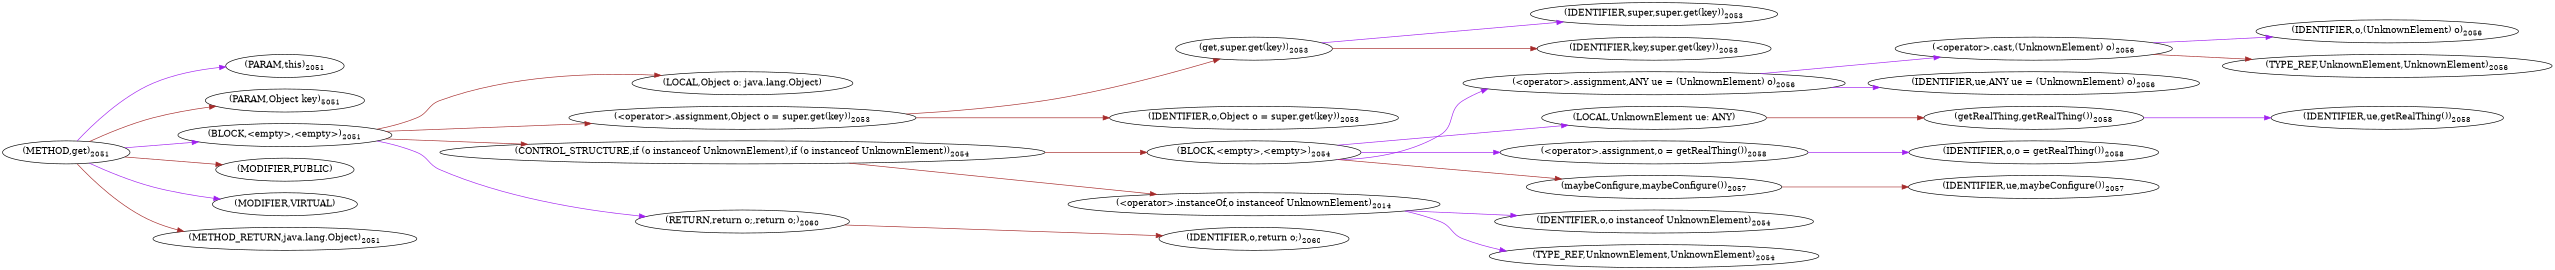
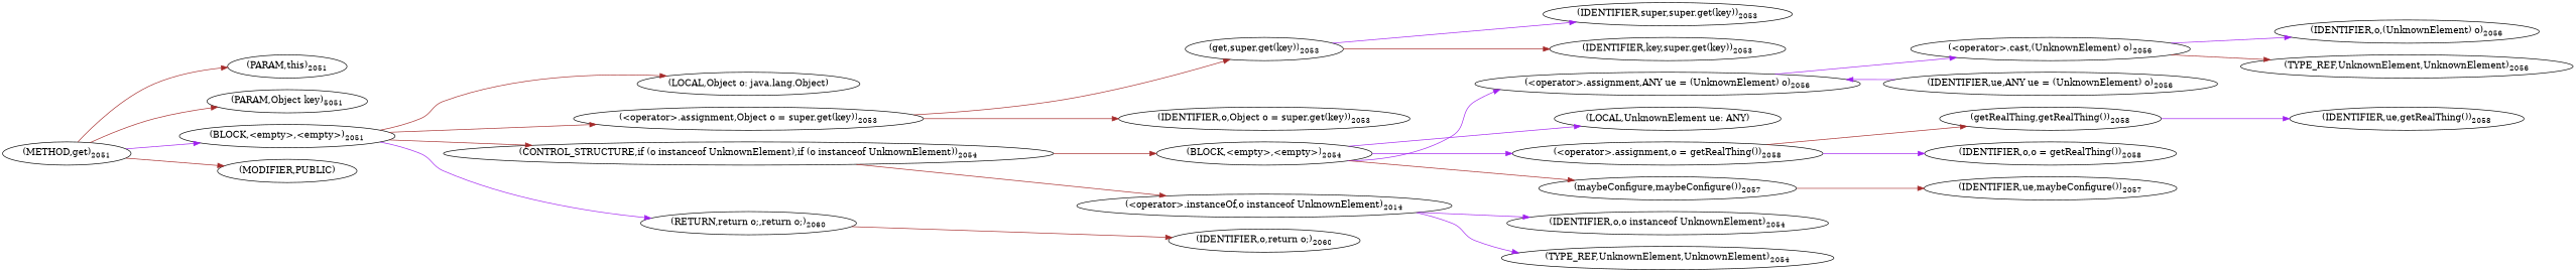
  digraph {
    rankdir=LR
    edge [color=brown]
    n1 [label=<(METHOD,get)<SUB>2051</SUB>>]
    n2 [label=<(PARAM,this)<SUB>2051</SUB>>]
    n3 [label=<(PARAM,Object key)<SUB>5051</SUB>>]
    n4 [label=<(BLOCK,&lt;empty&gt;,&lt;empty&gt;)<SUB>2051</SUB>>]
    n5 [label=<(MODIFIER,PUBLIC)>]
-   n6 [label=<(MODIFIER,VIRTUAL)>]
-   n7 [label=<(METHOD_RETURN,java.lang.Object)<SUB>2051</SUB>>]
    n8 [label=<(LOCAL,Object o: java.lang.Object)>]
    n9 [label=<(&lt;operator&gt;.assignment,Object o = super.get(key))<SUB>2053</SUB>>]
    n10 [label=<(CONTROL_STRUCTURE,if (o instanceof UnknownElement),if (o instanceof UnknownElement))<SUB>2054</SUB>>]
    n11 [label=<(RETURN,return o;,return o;)<SUB>2060</SUB>>]
    n12 [label=<(IDENTIFIER,o,Object o = super.get(key))<SUB>2053</SUB>>]
    n13 [label=<(get,super.get(key))<SUB>2053</SUB>>]
    n14 [label=<(&lt;operator&gt;.instanceOf,o instanceof UnknownElement)<SUB>2014</SUB>>]
    n15 [label=<(BLOCK,&lt;empty&gt;,&lt;empty&gt;)<SUB>2054</SUB>>]
    n16 [label=<(IDENTIFIER,o,return o;)<SUB>2060</SUB>>]
    n17 [label=<(IDENTIFIER,super,super.get(key))<SUB>2053</SUB>>]
    n18 [label=<(IDENTIFIER,key,super.get(key))<SUB>2053</SUB>>]
    n19 [label=<(IDENTIFIER,o,o instanceof UnknownElement)<SUB>2054</SUB>>]
    n20 [label=<(TYPE_REF,UnknownElement,UnknownElement)<SUB>2054</SUB>>]
    n21 [label=<(LOCAL,UnknownElement ue: ANY)>]
    n22 [label=<(&lt;operator&gt;.assignment,ANY ue = (UnknownElement) o)<SUB>2056</SUB>>]
    n23 [label=<(maybeConfigure,maybeConfigure())<SUB>2057</SUB>>]
    n24 [label=<(&lt;operator&gt;.assignment,o = getRealThing())<SUB>2058</SUB>>]
    n25 [label=<(IDENTIFIER,ue,ANY ue = (UnknownElement) o)<SUB>2056</SUB>>]
    n26 [label=<(&lt;operator&gt;.cast,(UnknownElement) o)<SUB>2056</SUB>>]
    n27 [label=<(IDENTIFIER,ue,maybeConfigure())<SUB>2057</SUB>>]
    n28 [label=<(IDENTIFIER,o,o = getRealThing())<SUB>2058</SUB>>]
    n29 [label=<(getRealThing,getRealThing())<SUB>2058</SUB>>]
    n30 [label=<(TYPE_REF,UnknownElement,UnknownElement)<SUB>2056</SUB>>]
    n31 [label=<(IDENTIFIER,o,(UnknownElement) o)<SUB>2056</SUB>>]
    n32 [label=<(IDENTIFIER,ue,getRealThing())<SUB>2058</SUB>>]
-   n1 -> n2 [color=purple]
+   n1 -> n2
    n1 -> n3
    n1 -> n4 [color=purple]
    n1 -> n5
-   n1 -> n6 [color=purple]
-   n1 -> n7
    n4 -> n8
    n4 -> n9
    n4 -> n10
    n4 -> n11 [color=purple]
    n9 -> n12
    n9 -> n13
    n10 -> n14
    n10 -> n15
    n11 -> n16
    n13 -> n17 [color=purple]
    n13 -> n18
    n14 -> n19 [color=purple]
    n14 -> n20 [color=purple]
    n15 -> n21 [color=purple]
    n15 -> n22 [color=purple]
    n15 -> n23
    n15 -> n24 [color=purple]
-   n22 -> n25 [color=purple]
+   n25 -> n22 [color=purple]
    n22 -> n26 [color=purple]
    n23 -> n27
    n24 -> n28 [color=purple]
-   n21 -> n29
+   n24 -> n29
    n26 -> n30
    n26 -> n31 [color=purple]
    n29 -> n32 [color=purple]
  }
